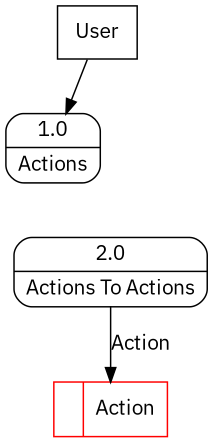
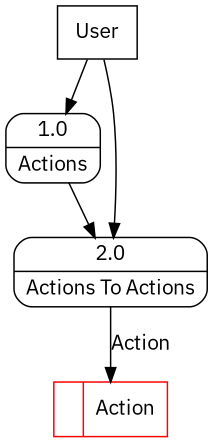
  digraph {
    fontname="IBM Plex Sans"
    node [fontname="IBM Plex Sans" shape=Mrecord]
    edge [fontname="IBM Plex Sans"]
    n1 [color=red label="<f0>  |<f1> Action " shape=record]
    n2 [label=User shape=box]
    n3 [label="{<f0> 1.0|<f1> Actions }"]
    n4 [label="{<f0> 2.0|<f1> Actions To Actions }"]
    n2 -> n3
+   n2 -> n4
+   n3 -> n4
    n4 -> n1 [label=Action]
  }
